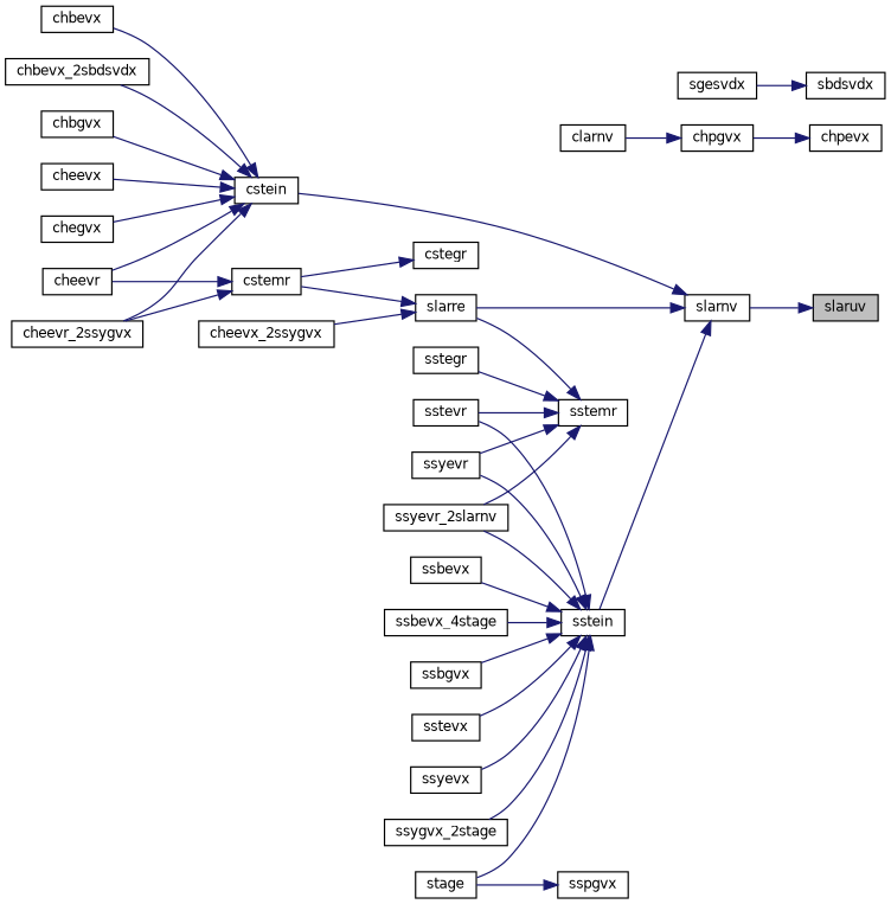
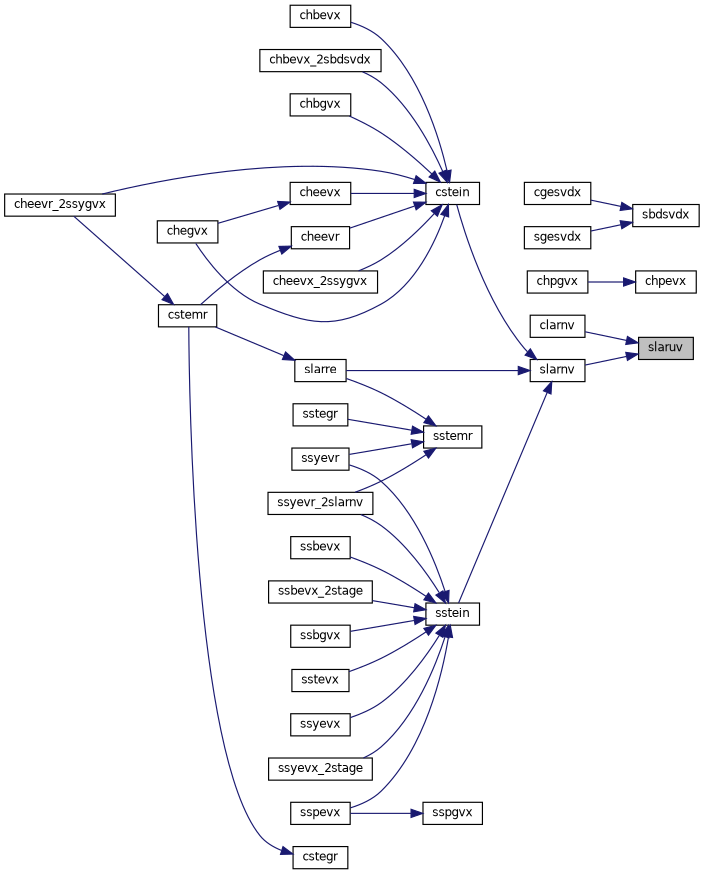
  digraph {
    rankdir=RL
    node [color=black fillcolor=white fontname=Helvetica fontsize=10 shape=record style=filled]
    edge [color=midnightblue dir=back fontname=Helvetica fontsize=10 labelfontname=Helvetica labelfontsize=10 style=solid]
    n1 [fillcolor=grey75 fontcolor=black height=0.2 label=slaruv width=0.4]
    n2 [height=0.2 label=clarnv width=0.4]
    n3 [height=0.2 label=slarnv width=0.4]
    n4 [height=0.2 label=cstein width=0.4]
    n5 [height=0.2 label=slarre width=0.4]
    n6 [height=0.2 label=sstein width=0.4]
    n7 [height=0.2 label=chbevx width=0.4]
    n8 [height=0.2 label=chbevx_2sbdsvdx width=0.4]
    n9 [height=0.2 label=chbgvx width=0.4]
    n10 [height=0.2 label=cheevr width=0.4]
    n11 [height=0.2 label=cheevr_2ssygvx width=0.4]
    n12 [height=0.2 label=cheevx width=0.4]
    n13 [height=0.2 label=cheevx_2ssygvx width=0.4]
    n14 [height=0.2 label=chegvx width=0.4]
    n15 [height=0.2 label=cstemr width=0.4]
-   n16 [height=0.2 label=sstevr width=0.4]
    n17 [height=0.2 label=ssyevr width=0.4]
    n18 [height=0.2 label=ssyevr_2slarnv width=0.4]
    n19 [height=0.2 label=ssbevx width=0.4]
-   n20 [height=0.2 label=ssbevx_4stage width=0.4]
+   n20 [height=0.2 label=ssbevx_2stage width=0.4]
    n21 [height=0.2 label=ssbgvx width=0.4]
-   n22 [height=0.2 label=stage width=0.4]
+   n22 [height=0.2 label=sspevx width=0.4]
    n23 [height=0.2 label=sstevx width=0.4]
    n24 [height=0.2 label=ssyevx width=0.4]
-   n25 [height=0.2 label=ssygvx_2stage width=0.4]
+   n25 [height=0.2 label=ssyevx_2stage width=0.4]
    n26 [height=0.2 label=chpevx width=0.4]
    n27 [height=0.2 label=chpgvx width=0.4]
    n28 [height=0.2 label=sstemr width=0.4]
    n29 [height=0.2 label=sstegr width=0.4]
    n30 [height=0.2 label=cstegr width=0.4]
    n31 [height=0.2 label=sspgvx width=0.4]
    n32 [height=0.2 label=sbdsvdx width=0.4]
+   n33 [height=0.2 label=cgesvdx width=0.4]
    n34 [height=0.2 label=sgesvdx width=0.4]
-   n27 -> n2
+   n1 -> n2
    n1 -> n3
    n3 -> n4
    n3 -> n5
    n3 -> n6
    n4 -> n7
    n4 -> n8
    n4 -> n9
    n4 -> n10
    n4 -> n11
    n4 -> n12
-   n5 -> n13
+   n4 -> n13
    n4 -> n14
    n5 -> n15
-   n6 -> n16
    n6 -> n17
    n6 -> n18
    n6 -> n19
    n6 -> n20
    n6 -> n21
    n6 -> n22
    n6 -> n23
    n6 -> n24
    n6 -> n25
-   n15 -> n10
+   n12 -> n14
+   n10 -> n15
    n15 -> n11
    n26 -> n27
    n28 -> n5
-   n28 -> n16
    n28 -> n17
    n28 -> n18
    n28 -> n29
    n30 -> n15
    n31 -> n22
+   n32 -> n33
    n32 -> n34
  }
